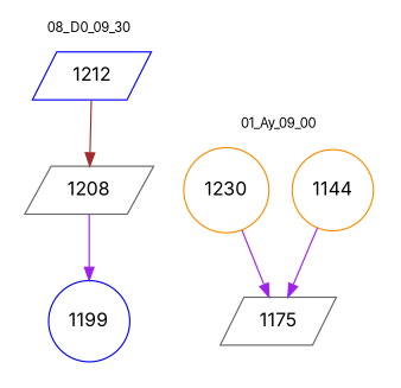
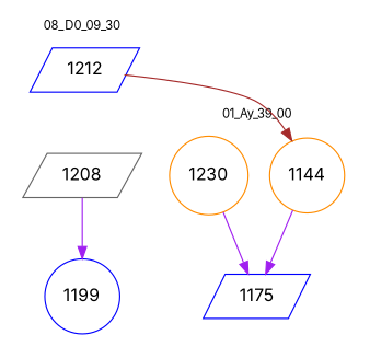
  digraph {
    fontname=Inter
    node [color=darkorange fontname=Inter shape=circle]
    edge [color=purple fontname=Inter]
    n1 [label=1144]
-   n2 [color=gray40 label=1175 shape=parallelogram]
+   n2 [color=blue label=1175 shape=parallelogram]
    n3 [label=1230]
    n4 [color=blue label=1212 shape=parallelogram]
    n5 [color=gray40 label=1208 shape=parallelogram]
    n6 [color=blue label=1199]
    subgraph cluster_1 {
      color=white
      fontsize=10
-     label="01_Ay_09_00"
+     label="01_Ay_39_00"
      n1
      n2
      n3
    }
    subgraph cluster_2 {
      color=white
      fontsize=10
      label="08_D0_09_30"
      n4
      n5
      n6
    }
    n1 -> n2
    n3 -> n2
-   n4 -> n5 [color=brown]
+   n4 -> n1 [color=brown]
    n5 -> n6
  }
